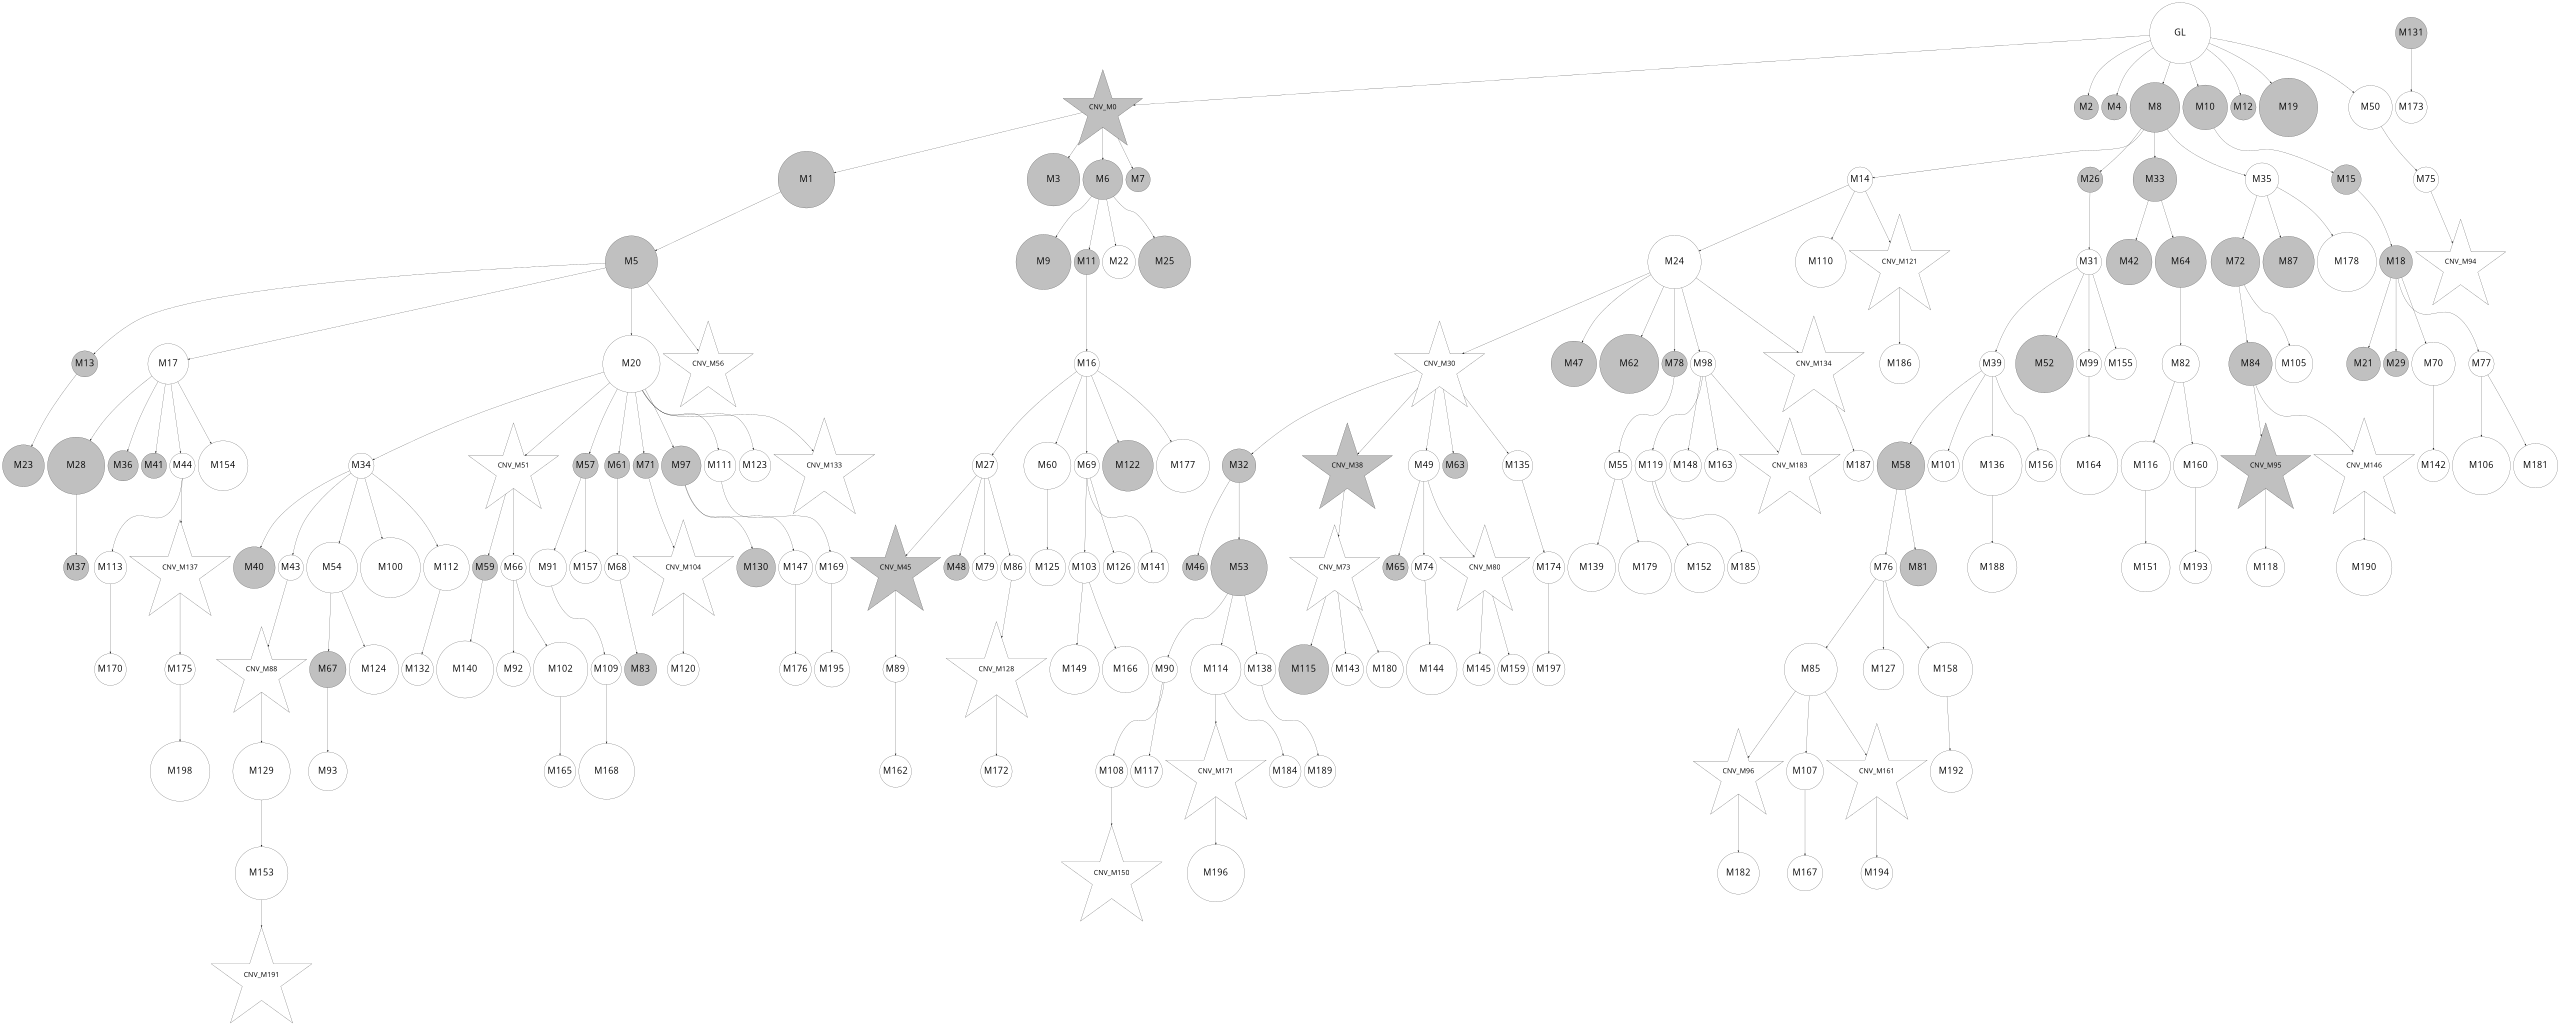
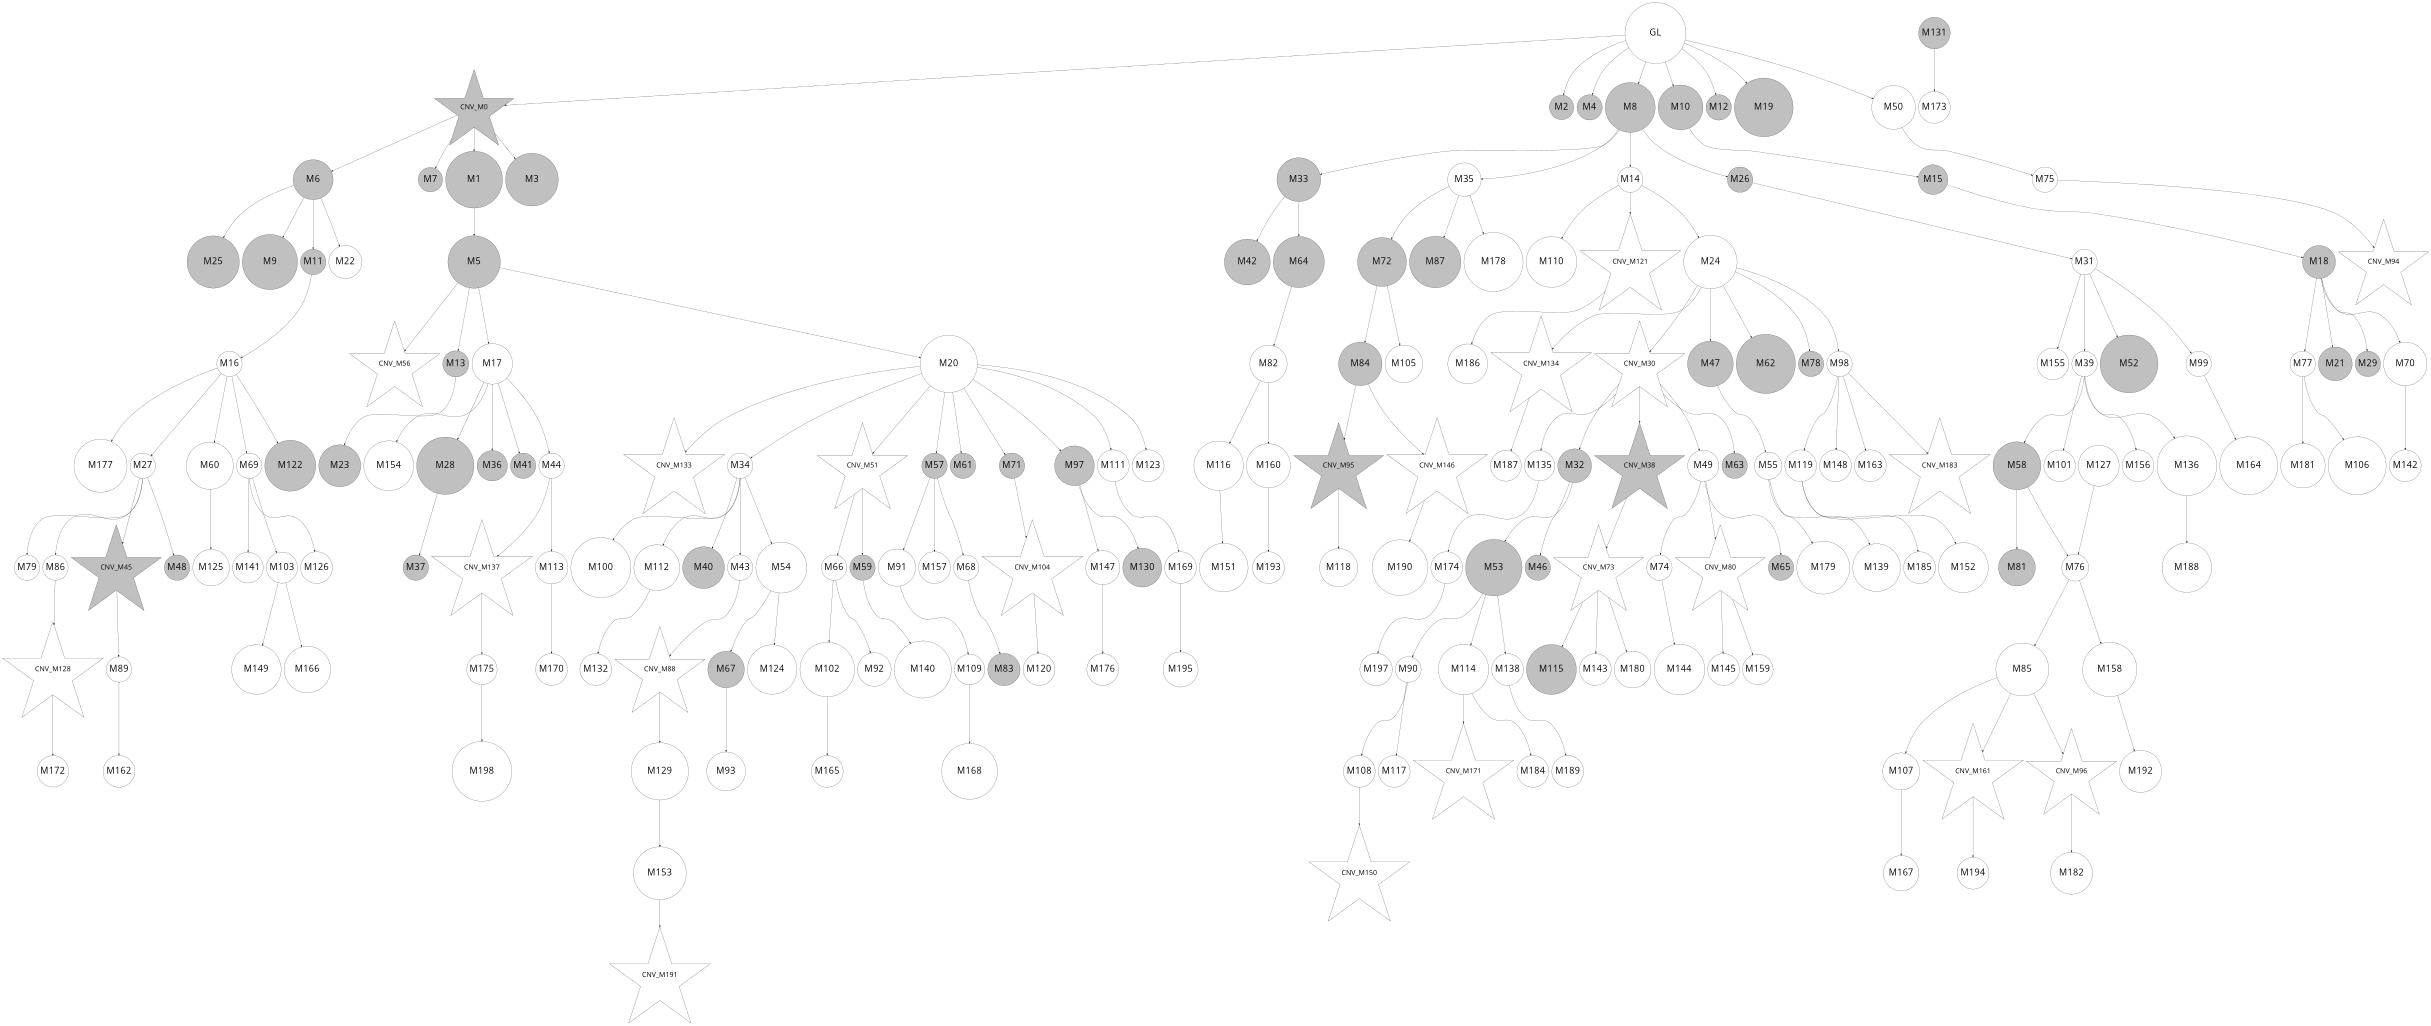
  digraph {
    fontname="Open Sans"
    node [fontname="Open Sans" fontsize=56 fillcolor=white shape=circle style=filled]
    edge [fontname="Open Sans"]
    n1 [height=5 label=GL width=5 fillcolor="" shape="" style=""]
    n2 [fillcolor=grey fontsize=42 label=CNV_M0 shape=star]
    n3 [fillcolor=grey height=2 label=M2 width=1.6]
    n4 [fillcolor=grey height=2 label=M4 width=2.07]
    n5 [fillcolor=grey height=2 label=M8 width=4.09]
    n6 [fillcolor=grey height=2 label=M10 width=3.67]
    n7 [fillcolor=grey height=2 label=M12 width=0.97]
    n8 [fillcolor=grey height=2 label=M19 width=4.81]
    n9 [height=2 label=M50 width=3.59]
    n10 [fillcolor=grey height=2 label=M1 width=4.65]
    n11 [fillcolor=grey height=2 label=M3 width=4.32]
    n12 [fillcolor=grey height=2 label=M6 width=3.27]
    n13 [fillcolor=grey height=2 label=M7 width=0.76]
    n14 [height=2 label=M14 width=0.02]
    n15 [fillcolor=grey height=2 label=M26 width=0.51]
    n16 [fillcolor=grey height=2 label=M33 width=3.58]
    n17 [height=2 label=M35 width=2.74]
    n18 [fillcolor=grey height=2 label=M15 width=2.43]
    n19 [height=2 label=M75 width=1.62]
    n20 [fillcolor=grey height=2 label=M5 width=4.29]
    n21 [fillcolor=grey height=2 label=M9 width=4.52]
    n22 [fillcolor=grey height=2 label=M11 width=0.97]
    n23 [height=2 label=M22 width=2.71]
    n24 [fillcolor=grey height=2 label=M25 width=4.28]
    n25 [height=2 label=M24 width=4.37]
    n26 [height=2 label=M110 width=4.15]
    n27 [fontsize=42 label=CNV_M121 shape=star]
    n28 [height=2 label=M31 width=0.96]
    n29 [fillcolor=grey height=2 label=M42 width=3.75]
    n30 [fillcolor=grey height=2 label=M64 width=4.18]
    n31 [fillcolor=grey height=2 label=M72 width=4]
    n32 [fillcolor=grey height=2 label=M87 width=4.21]
    n33 [height=2 label=M178 width=4.85]
    n34 [fillcolor=grey height=2 label=M18 width=2.69]
    n35 [fontsize=42 label=CNV_M94 shape=star]
    n36 [fillcolor=grey height=2 label=M13 width=2.14]
    n37 [height=2 label=M17 width=3.32]
    n38 [height=2 label=M20 width=4.69]
    n39 [fontsize=42 label=CNV_M56 shape=star]
    n40 [height=2 label=M16 width=2.02]
    n41 [fillcolor=grey height=2 label=M23 width=3.43]
    n42 [fillcolor=grey height=2 label=M28 width=4.7]
    n43 [fillcolor=grey height=2 label=M36 width=2.49]
    n44 [fillcolor=grey height=2 label=M41 width=0.01]
    n45 [height=2 label=M44 width=1.25]
    n46 [height=2 label=M154 width=4.09]
    n47 [height=2 label=M34 width=0.6]
    n48 [fontsize=42 label=CNV_M51 shape=star]
    n49 [fillcolor=grey height=2 label=M57 width=1.13]
    n50 [fillcolor=grey height=2 label=M61 width=1.46]
    n51 [fillcolor=grey height=2 label=M71 width=1.44]
    n52 [fillcolor=grey height=2 label=M97 width=3.25]
    n53 [height=2 label=M111 width=0.29]
    n54 [height=2 label=M123 width=0.66]
    n55 [fontsize=42 label=CNV_M133 shape=star]
    n56 [fillcolor=grey height=2 label=M37 width=1.33]
    n57 [height=2 label=M113 width=2.66]
    n58 [fontsize=42 label=CNV_M137 shape=star]
    n59 [fillcolor=grey height=2 label=M40 width=3.42]
    n60 [height=2 label=M43 width=1.25]
    n61 [height=2 label=M54 width=4.16]
    n62 [height=2 label=M100 width=4.92]
    n63 [height=2 label=M112 width=3.75]
    n64 [fillcolor=grey height=2 label=M59 width=0.8]
    n65 [height=2 label=M66 width=1.54]
    n66 [height=2 label=M68 width=1.3]
    n67 [height=2 label=M91 width=3.05]
    n68 [height=2 label=M157 width=1.12]
    n69 [fontsize=42 label=CNV_M104 shape=star]
    n70 [fillcolor=grey height=2 label=M130 width=3.18]
    n71 [height=2 label=M147 width=2.79]
    n72 [height=2 label=M169 width=0.38]
    n73 [height=2 label=M27 width=0.99]
    n74 [height=2 label=M60 width=3.86]
    n75 [height=2 label=M69 width=0.12]
    n76 [fillcolor=grey height=2 label=M122 width=4.16]
    n77 [height=2 label=M177 width=4.35]
    n78 [fontsize=42 label=CNV_M30 shape=star]
    n79 [fillcolor=grey height=2 label=M47 width=3.73]
    n80 [fillcolor=grey height=2 label=M62 width=4.85]
    n81 [fillcolor=grey height=2 label=M78 width=1.94]
    n82 [height=2 label=M98 width=1.86]
    n83 [fontsize=42 label=CNV_M134 shape=star]
    n84 [height=2 label=M186 width=3.26]
    n85 [height=2 label=M39 width=0.85]
    n86 [fillcolor=grey height=2 label=M52 width=4.73]
    n87 [height=2 label=M99 width=0.19]
    n88 [height=2 label=M155 width=0.53]
    n89 [height=2 label=M82 width=3.05]
    n90 [fillcolor=grey height=2 label=M84 width=3.55]
    n91 [height=2 label=M105 width=3.09]
    n92 [fillcolor=grey height=2 label=M21 width=2.76]
    n93 [fillcolor=grey height=2 label=M29 width=0.42]
    n94 [height=2 label=M70 width=3.56]
    n95 [height=2 label=M77 width=1.19]
    n96 [fillcolor=grey fontsize=42 label=CNV_M45 shape=star]
    n97 [fillcolor=grey height=2 label=M48 width=1.17]
    n98 [height=2 label=M79 width=1.1]
    n99 [height=2 label=M86 width=1.1]
    n100 [height=2 label=M125 width=3]
    n101 [height=2 label=M103 width=2.16]
    n102 [height=2 label=M126 width=1.8]
    n103 [height=2 label=M141 width=2.27]
    n104 [fillcolor=grey height=2 label=M32 width=2.77]
    n105 [fillcolor=grey fontsize=42 label=CNV_M38 shape=star]
    n106 [height=2 label=M49 width=2.56]
    n107 [fillcolor=grey height=2 label=M63 width=1.18]
    n108 [height=2 label=M135 width=2.39]
    n109 [height=2 label=M55 width=2.25]
    n110 [height=2 label=M119 width=2.03]
    n111 [height=2 label=M148 width=1.79]
    n112 [height=2 label=M163 width=0.06]
    n113 [fontsize=42 label=CNV_M183 shape=star]
    n114 [height=2 label=M187 width=2.27]
    n115 [height=2 label=M142 width=0.45]
    n116 [height=2 label=M106 width=4.75]
    n117 [height=2 label=M181 width=3.64]
    n118 [height=2 label=M89 width=0.84]
    n119 [fontsize=42 label=CNV_M128 shape=star]
    n120 [height=2 label=M149 width=4.06]
    n121 [height=2 label=M166 width=3.8]
    n122 [height=2 label=M170 width=1.77]
    n123 [height=2 label=M175 width=2.39]
    n124 [fontsize=42 label=CNV_M88 shape=star]
    n125 [fillcolor=grey height=2 label=M67 width=2.99]
    n126 [height=2 label=M124 width=4.06]
    n127 [height=2 label=M132 width=1.46]
    n128 [height=2 label=M140 width=4.68]
    n129 [height=2 label=M92 width=2.75]
    n130 [height=2 label=M102 width=4.47]
    n131 [fillcolor=grey height=2 label=M83 width=2.64]
    n132 [height=2 label=M109 width=2.4]
    n133 [height=2 label=M120 width=0.64]
    n134 [height=2 label=M176 width=1.08]
    n135 [height=2 label=M195 width=2.87]
    n136 [fillcolor=grey height=2 label=M46 width=0.4]
    n137 [fillcolor=grey height=2 label=M53 width=4.63]
    n138 [fontsize=42 label=CNV_M73 shape=star]
    n139 [fillcolor=grey height=2 label=M65 width=1.07]
    n140 [height=2 label=M74 width=0.93]
    n141 [fontsize=42 label=CNV_M80 shape=star]
    n142 [height=2 label=M174 width=1.85]
    n143 [height=2 label=M139 width=3.92]
    n144 [height=2 label=M179 width=4.33]
    n145 [height=2 label=M152 width=4.09]
    n146 [height=2 label=M185 width=1.31]
    n147 [fillcolor=grey height=2 label=M131 width=2.05]
    n148 [height=2 label=M173 width=0.71]
    n149 [fillcolor=grey height=2 label=M58 width=3.91]
    n150 [height=2 label=M101 width=2.59]
    n151 [height=2 label=M136 width=4.89]
    n152 [height=2 label=M156 width=1.02]
    n153 [height=2 label=M164 width=4.75]
    n154 [height=2 label=M162 width=1.87]
    n155 [height=2 label=M172 width=2.57]
    n156 [height=2 label=M90 width=2.11]
    n157 [height=2 label=M114 width=4.13]
    n158 [height=2 label=M138 width=0.94]
    n159 [fillcolor=grey height=2 label=M115 width=4.09]
    n160 [height=2 label=M143 width=0.75]
    n161 [height=2 label=M180 width=3.01]
    n162 [height=2 label=M144 width=4.15]
    n163 [height=2 label=M145 width=1.22]
    n164 [height=2 label=M159 width=2.36]
    n165 [height=2 label=M197 width=2.65]
    n166 [height=2 label=M76 width=2.21]
    n167 [fillcolor=grey height=2 label=M81 width=3.01]
    n168 [height=2 label=M188 width=4.06]
    n169 [height=2 label=M108 width=0.94]
    n170 [height=2 label=M117 width=0.61]
    n171 [fontsize=42 label=CNV_M171 shape=star]
    n172 [height=2 label=M184 width=0.76]
    n173 [height=2 label=M189 width=1.35]
    n174 [height=2 label=M116 width=4.06]
    n175 [height=2 label=M160 width=3.61]
    n176 [height=2 label=M129 width=4.69]
    n177 [height=2 label=M93 width=3.18]
    n178 [fillcolor=grey fontsize=42 label=CNV_M95 shape=star]
    n179 [fontsize=42 label=CNV_M146 shape=star]
    n180 [height=2 label=M85 width=4.34]
    n181 [height=2 label=M127 width=3.35]
    n182 [height=2 label=M158 width=4.44]
    n183 [height=2 label=M153 width=4.33]
    n184 [height=2 label=M198 width=4.9]
    n185 [height=2 label=M165 width=1.13]
    n186 [fontsize=42 label=CNV_M150 shape=star]
-   n187 [height=2 label=M196 width=4.7]
    n188 [height=2 label=M168 width=4.57]
    n189 [fontsize=42 label=CNV_M96 shape=star]
    n190 [height=2 label=M107 width=3.03]
    n191 [fontsize=42 label=CNV_M161 shape=star]
    n192 [height=2 label=M192 width=3.45]
    n193 [height=2 label=M151 width=3.98]
    n194 [height=2 label=M193 width=0.03]
    n195 [height=2 label=M118 width=3.12]
    n196 [height=2 label=M190 width=4.55]
    n197 [height=2 label=M182 width=3.43]
    n198 [height=2 label=M167 width=2.9]
    n199 [height=2 label=M194 width=0.77]
    n200 [fontsize=42 label=CNV_M191 shape=star]
    n1 -> n2
    n1 -> n3
    n1 -> n4
    n1 -> n5
    n1 -> n6
    n1 -> n7
    n1 -> n8
    n1 -> n9
    n2 -> n10
    n2 -> n11
    n2 -> n12
    n2 -> n13
    n5 -> n14
    n5 -> n15
    n5 -> n16
    n5 -> n17
    n6 -> n18
    n9 -> n19
    n10 -> n20
    n12 -> n21
    n12 -> n22
    n12 -> n23
    n12 -> n24
    n14 -> n25
    n14 -> n26
    n14 -> n27
    n15 -> n28
    n16 -> n29
    n16 -> n30
    n17 -> n31
    n17 -> n32
    n17 -> n33
    n18 -> n34
    n19 -> n35
    n20 -> n36
    n20 -> n37
    n20 -> n38
    n20 -> n39
    n22 -> n40
    n25 -> n78
    n25 -> n79
    n25 -> n80
    n25 -> n81
    n25 -> n82
    n25 -> n83
    n27 -> n84
    n28 -> n85
    n28 -> n86
    n28 -> n87
    n28 -> n88
    n30 -> n89
    n31 -> n90
    n31 -> n91
    n34 -> n92
    n34 -> n93
    n34 -> n94
    n34 -> n95
    n36 -> n41
    n37 -> n42
    n37 -> n43
    n37 -> n44
    n37 -> n45
    n37 -> n46
    n38 -> n47
    n38 -> n48
    n38 -> n49
    n38 -> n50
    n38 -> n51
    n38 -> n52
    n38 -> n53
    n38 -> n54
    n38 -> n55
    n40 -> n73
    n40 -> n74
    n40 -> n75
    n40 -> n76
    n40 -> n77
    n42 -> n56
    n45 -> n57
    n45 -> n58
    n47 -> n59
    n47 -> n60
    n47 -> n61
    n47 -> n62
    n47 -> n63
    n48 -> n64
    n48 -> n65
-   n50 -> n66
+   n49 -> n66
    n49 -> n67
    n49 -> n68
    n51 -> n69
    n52 -> n70
    n52 -> n71
    n53 -> n72
    n57 -> n122
    n58 -> n123
    n60 -> n124
    n61 -> n125
    n61 -> n126
    n63 -> n127
    n64 -> n128
    n65 -> n129
    n65 -> n130
    n66 -> n131
    n67 -> n132
    n69 -> n133
    n71 -> n134
    n72 -> n135
    n73 -> n96
    n73 -> n97
    n73 -> n98
    n73 -> n99
    n74 -> n100
    n75 -> n101
    n75 -> n102
    n75 -> n103
    n78 -> n104
    n78 -> n105
    n78 -> n106
    n78 -> n107
    n78 -> n108
-   n81 -> n109
+   n79 -> n109
    n82 -> n110
    n82 -> n111
    n82 -> n112
    n82 -> n113
    n83 -> n114
    n85 -> n149
    n85 -> n150
    n85 -> n151
    n85 -> n152
    n87 -> n153
    n89 -> n174
    n89 -> n175
    n90 -> n178
    n90 -> n179
    n94 -> n115
    n95 -> n116
    n95 -> n117
    n96 -> n118
    n99 -> n119
    n101 -> n120
    n101 -> n121
    n104 -> n136
    n104 -> n137
    n105 -> n138
    n106 -> n139
    n106 -> n140
    n106 -> n141
    n108 -> n142
    n109 -> n143
    n109 -> n144
    n110 -> n145
    n110 -> n146
    n118 -> n154
    n119 -> n155
    n123 -> n184
    n124 -> n176
    n125 -> n177
    n130 -> n185
    n132 -> n188
    n137 -> n156
    n137 -> n157
    n137 -> n158
    n138 -> n159
    n138 -> n160
    n138 -> n161
    n140 -> n162
    n141 -> n163
    n141 -> n164
    n142 -> n165
    n147 -> n148
    n149 -> n166
    n149 -> n167
    n151 -> n168
    n156 -> n169
    n156 -> n170
    n157 -> n171
    n157 -> n172
    n158 -> n173
    n166 -> n180
-   n166 -> n181
+   n181 -> n166
    n166 -> n182
    n169 -> n186
-   n171 -> n187
    n174 -> n193
    n175 -> n194
    n176 -> n183
    n178 -> n195
    n179 -> n196
    n180 -> n189
    n180 -> n190
    n180 -> n191
    n182 -> n192
    n183 -> n200
    n189 -> n197
    n190 -> n198
    n191 -> n199
  }
